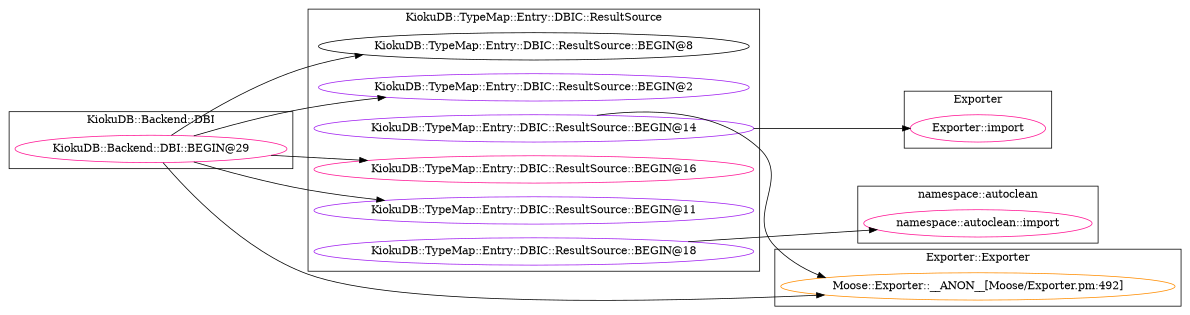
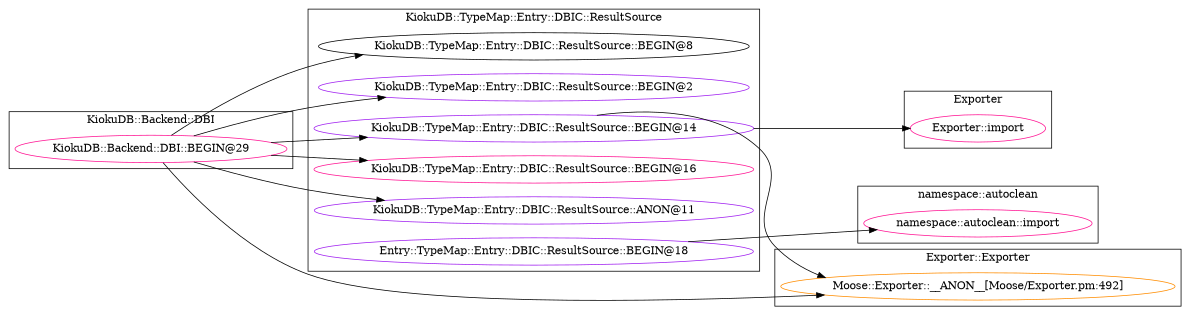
  digraph {
    rankdir=LR
    node [color=purple]
    "KiokuDB::TypeMap::Entry::DBIC::ResultSource::BEGIN@2"
    "KiokuDB::TypeMap::Entry::DBIC::ResultSource::BEGIN@14"
    "KiokuDB::TypeMap::Entry::DBIC::ResultSource::BEGIN@16" [color=deeppink]
-   "KiokuDB::TypeMap::Entry::DBIC::ResultSource::BEGIN@11"
+   "KiokuDB::TypeMap::Entry::DBIC::ResultSource::BEGIN@11" [label="KiokuDB::TypeMap::Entry::DBIC::ResultSource::ANON@11"]
    "KiokuDB::TypeMap::Entry::DBIC::ResultSource::BEGIN@8" [color=black]
-   "KiokuDB::TypeMap::Entry::DBIC::ResultSource::BEGIN@18"
+   "KiokuDB::TypeMap::Entry::DBIC::ResultSource::BEGIN@18" [label="Entry::TypeMap::Entry::DBIC::ResultSource::BEGIN@18"]
    "KiokuDB::Backend::DBI::BEGIN@29" [color=deeppink]
    "Exporter::import" [color=deeppink]
    "Moose::Exporter::__ANON__[Moose/Exporter.pm:492]" [color=darkorange]
    "namespace::autoclean::import" [color=deeppink]
    subgraph cluster_1 {
      label="KiokuDB::TypeMap::Entry::DBIC::ResultSource"
      "KiokuDB::TypeMap::Entry::DBIC::ResultSource::BEGIN@2"
      "KiokuDB::TypeMap::Entry::DBIC::ResultSource::BEGIN@14"
      "KiokuDB::TypeMap::Entry::DBIC::ResultSource::BEGIN@16"
      "KiokuDB::TypeMap::Entry::DBIC::ResultSource::BEGIN@11"
      "KiokuDB::TypeMap::Entry::DBIC::ResultSource::BEGIN@8"
      "KiokuDB::TypeMap::Entry::DBIC::ResultSource::BEGIN@18"
    }
    subgraph cluster_2 {
      label="KiokuDB::Backend::DBI"
      "KiokuDB::Backend::DBI::BEGIN@29"
    }
    subgraph cluster_3 {
      label=Exporter
      "Exporter::import"
    }
    subgraph cluster_4 {
      label="Exporter::Exporter"
      "Moose::Exporter::__ANON__[Moose/Exporter.pm:492]"
    }
    subgraph cluster_5 {
      label="namespace::autoclean"
      "namespace::autoclean::import"
    }
    "KiokuDB::TypeMap::Entry::DBIC::ResultSource::BEGIN@14" -> "Exporter::import"
    "KiokuDB::TypeMap::Entry::DBIC::ResultSource::BEGIN@14" -> "Moose::Exporter::__ANON__[Moose/Exporter.pm:492]"
    "KiokuDB::TypeMap::Entry::DBIC::ResultSource::BEGIN@18" -> "namespace::autoclean::import"
    "KiokuDB::Backend::DBI::BEGIN@29" -> "KiokuDB::TypeMap::Entry::DBIC::ResultSource::BEGIN@2"
+   "KiokuDB::Backend::DBI::BEGIN@29" -> "KiokuDB::TypeMap::Entry::DBIC::ResultSource::BEGIN@14"
    "KiokuDB::Backend::DBI::BEGIN@29" -> "KiokuDB::TypeMap::Entry::DBIC::ResultSource::BEGIN@16"
    "KiokuDB::Backend::DBI::BEGIN@29" -> "KiokuDB::TypeMap::Entry::DBIC::ResultSource::BEGIN@11"
    "KiokuDB::Backend::DBI::BEGIN@29" -> "KiokuDB::TypeMap::Entry::DBIC::ResultSource::BEGIN@8"
    "KiokuDB::Backend::DBI::BEGIN@29" -> "Moose::Exporter::__ANON__[Moose/Exporter.pm:492]"
  }
